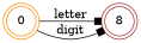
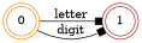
  digraph {
    rankdir=LR
    node [shape=doublecircle]
    edge [arrowhead=box]
    0 [color=darkorange]
-   1 [color=brown label=8]
+   1 [color=brown]
    0 -> 1 [label=letter]
    0 -> 1 [label=digit]
  }
